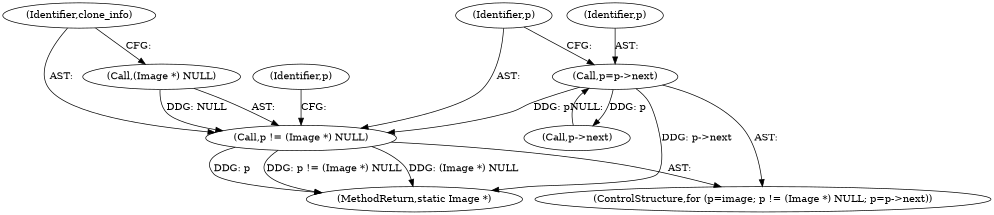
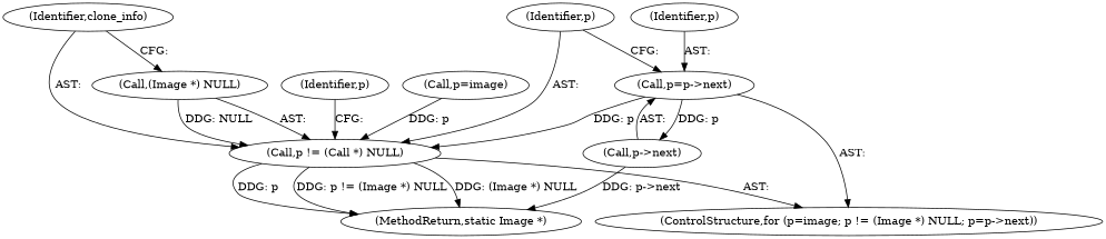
  digraph {
    n1 [label="(Call,p=p->next)"]
-   n2 [label="(Call,p != (Image *) NULL)"]
+   n2 [label="(Call,p != (Call *) NULL)"]
    n3 [label="(Call,p->next)"]
    n4 [label="(MethodReturn,static Image *)"]
    n5 [label="(ControlStructure,for (p=image; p != (Image *) NULL; p=p->next))"]
    n6 [label="(Call,(Image *) NULL)"]
    n7 [label="(Identifier,p)"]
    n8 [label="(Identifier,clone_info)"]
    n9 [label="(Identifier,p)"]
    n10 [label="(Identifier,p)"]
+   n11 [label="(Call,p=image)"]
    n1 -> n2 [label="DDG: p"]
    n1 -> n3 [label="DDG: p"]
-   n1 -> n4 [label="DDG: p->next"]
+   n3 -> n4 [label="DDG: p->next"]
    n1 -> n5 [label="AST: "]
    n2 -> n4 [label="DDG: p"]
    n2 -> n4 [label="DDG: p != (Image *) NULL"]
    n2 -> n4 [label="DDG: (Image *) NULL"]
    n2 -> n5 [label="AST: "]
-   n3 -> n1 [label="NULL: "]
+   n3 -> n1 [label="AST: "]
    n6 -> n2 [label="AST: "]
    n6 -> n2 [label="DDG: NULL"]
    n7 -> n2 [label="CFG: "]
    n8 -> n2 [label="AST: "]
    n8 -> n6 [label="CFG: "]
    n9 -> n1 [label="CFG: "]
    n9 -> n2 [label="AST: "]
    n10 -> n1 [label="AST: "]
+   n11 -> n2 [label="DDG: p"]
  }
